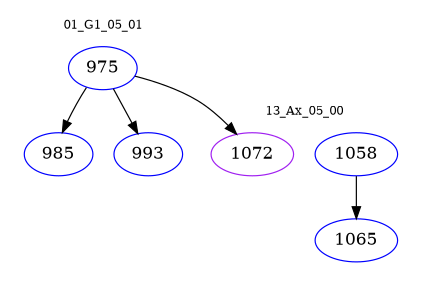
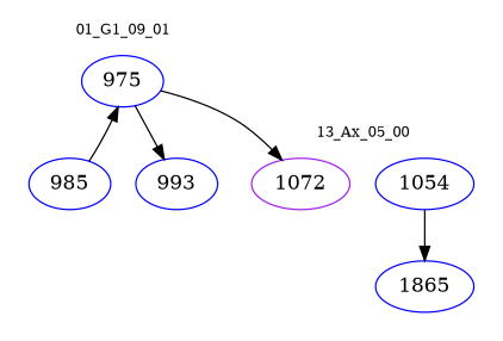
  digraph {
    node [color=blue]
    edge [color=black]
-   n1 [label=1058]
-   n2 [label=1065]
+   n1 [label=1054]
+   n2 [label=1865]
    n3 [color=purple label=1072]
    n4 [label=975]
    n5 [label=985]
    n6 [label=993]
    subgraph cluster_1 {
      color=white
      fontsize=10
      label="13_Ax_05_00"
      n1
      n2
      n3
    }
    subgraph cluster_2 {
      color=white
      fontsize=10
-     label="01_G1_05_01"
+     label="01_G1_09_01"
      n4
      n5
      n6
    }
    n1 -> n2
    n4 -> n3
-   n4 -> n5
+   n5 -> n4
    n4 -> n6
  }
